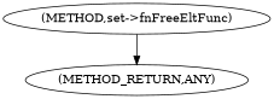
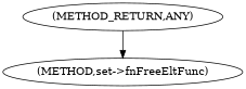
  digraph {
    n1 [label=<(METHOD,set-&gt;fnFreeEltFunc)>]
    n2 [label=<(METHOD_RETURN,ANY)>]
-   n1 -> n2
+   n2 -> n1
  }
